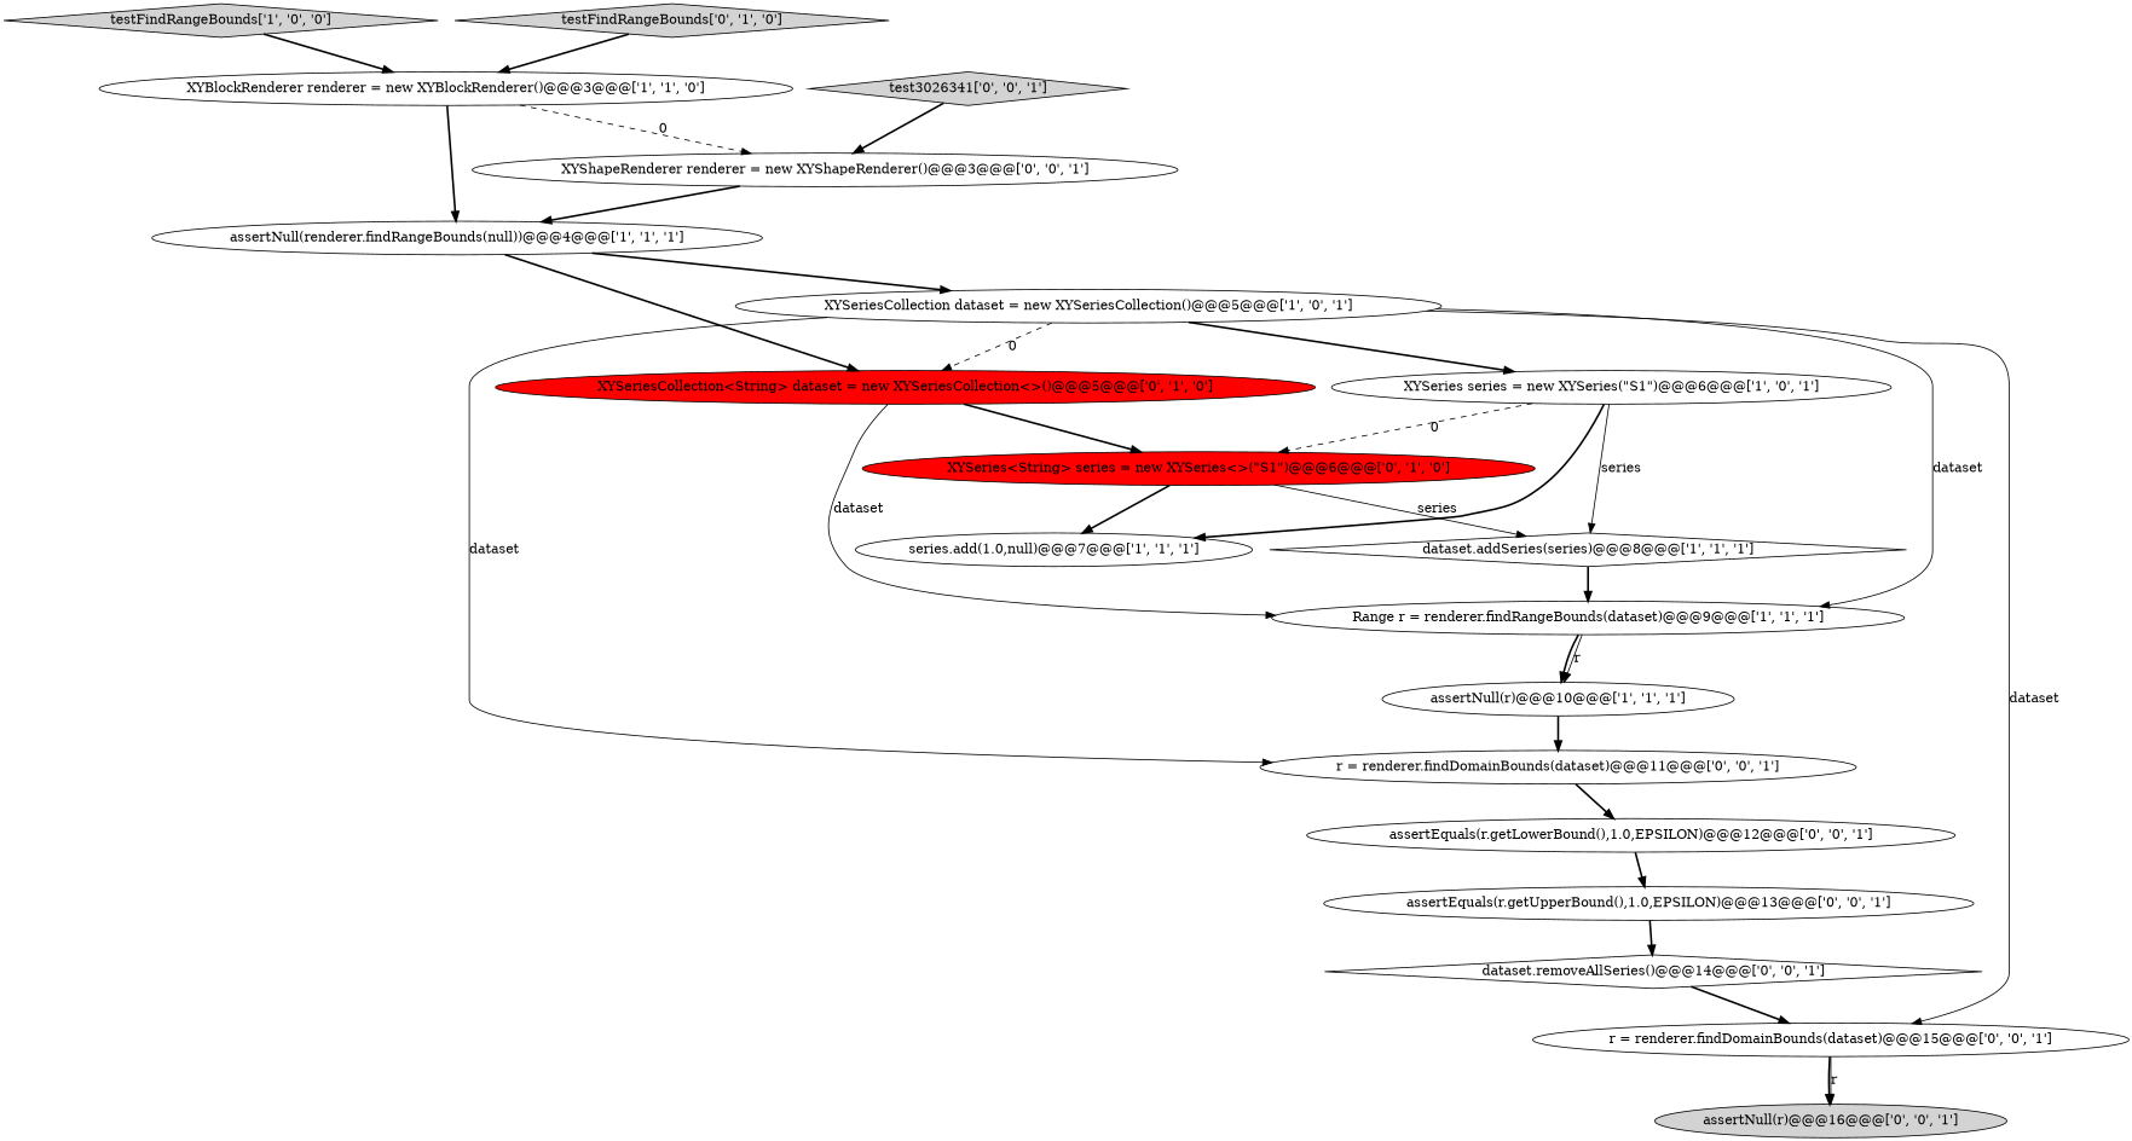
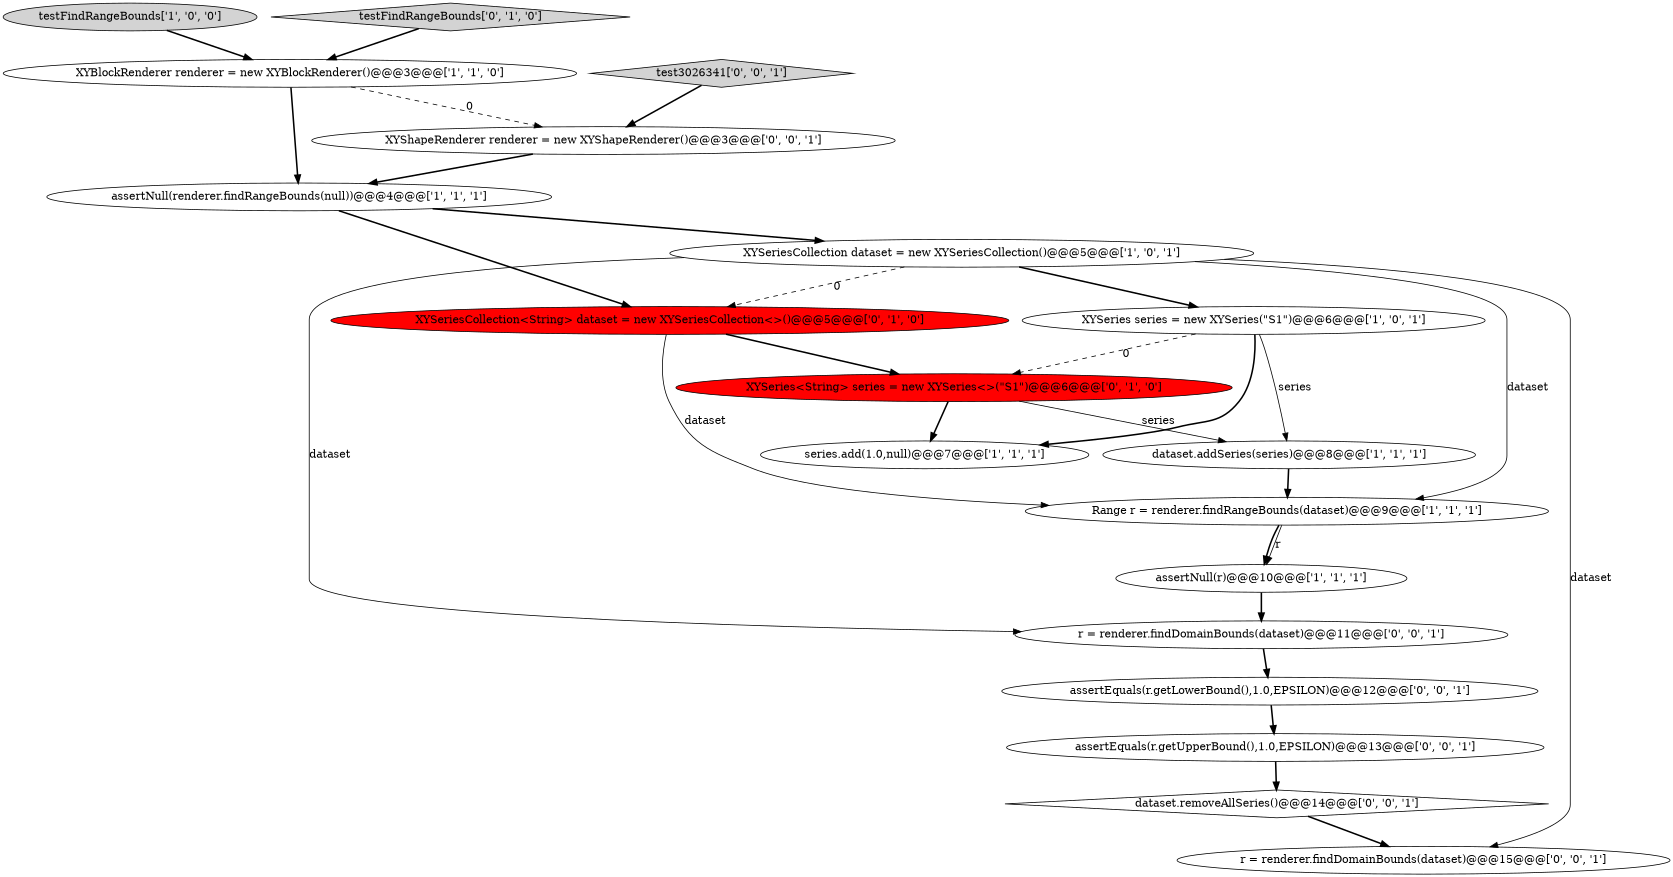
  digraph {
    node [fillcolor=white shape=ellipse style=filled]
    edge [style=bold]
-   n1 [label="dataset.addSeries(series)@@@8@@@['1', '1', '1']" shape=diamond]
+   n1 [label="dataset.addSeries(series)@@@8@@@['1', '1', '1']"]
    n2 [label="Range r = renderer.findRangeBounds(dataset)@@@9@@@['1', '1', '1']"]
    n3 [label="assertNull(r)@@@10@@@['1', '1', '1']"]
    n4 [label="XYBlockRenderer renderer = new XYBlockRenderer()@@@3@@@['1', '1', '0']"]
    n5 [label="assertNull(renderer.findRangeBounds(null))@@@4@@@['1', '1', '1']"]
    n6 [label="XYShapeRenderer renderer = new XYShapeRenderer()@@@3@@@['0', '0', '1']"]
    n7 [label="XYSeriesCollection dataset = new XYSeriesCollection()@@@5@@@['1', '0', '1']"]
    n8 [fillcolor=red label="XYSeriesCollection<String> dataset = new XYSeriesCollection<>()@@@5@@@['0', '1', '0']"]
-   n9 [fillcolor=lightgray label="assertNull(r)@@@16@@@['0', '0', '1']"]
    n10 [label="r = renderer.findDomainBounds(dataset)@@@11@@@['0', '0', '1']"]
    n11 [label="assertEquals(r.getLowerBound(),1.0,EPSILON)@@@12@@@['0', '0', '1']"]
    n12 [fillcolor=lightgray label="test3026341['0', '0', '1']" shape=diamond]
    n13 [label="dataset.removeAllSeries()@@@14@@@['0', '0', '1']" shape=diamond]
    n14 [label="r = renderer.findDomainBounds(dataset)@@@15@@@['0', '0', '1']"]
-   n15 [fillcolor=lightgray label="testFindRangeBounds['1', '0', '0']" shape=diamond]
+   n15 [fillcolor=lightgray label="testFindRangeBounds['1', '0', '0']"]
    n16 [label="series.add(1.0,null)@@@7@@@['1', '1', '1']"]
    n17 [label="XYSeries series = new XYSeries(\"S1\")@@@6@@@['1', '0', '1']"]
    n18 [fillcolor=red label="XYSeries<String> series = new XYSeries<>(\"S1\")@@@6@@@['0', '1', '0']"]
    n19 [label="assertEquals(r.getUpperBound(),1.0,EPSILON)@@@13@@@['0', '0', '1']"]
    n20 [fillcolor=lightgray label="testFindRangeBounds['0', '1', '0']" shape=diamond]
    n1 -> n2
    n2 -> n3
    n2 -> n3 [label=r style=solid]
    n3 -> n10
    n4 -> n5
    n4 -> n6 [label=0 style=dashed]
    n5 -> n7
    n5 -> n8
    n6 -> n5
    n7 -> n2 [label=dataset style=solid]
    n7 -> n8 [label=0 style=dashed]
    n7 -> n10 [label=dataset style=solid]
    n7 -> n14 [label=dataset style=solid]
    n7 -> n17
    n8 -> n2 [label=dataset style=solid]
    n8 -> n18
    n10 -> n11
    n11 -> n19
    n12 -> n6
    n13 -> n14
-   n14 -> n9
-   n14 -> n9 [label=r style=solid]
    n15 -> n4
    n17 -> n1 [label=series style=solid]
    n17 -> n16
    n17 -> n18 [label=0 style=dashed]
    n18 -> n1 [label=series style=solid]
    n18 -> n16
    n19 -> n13
    n20 -> n4
  }
